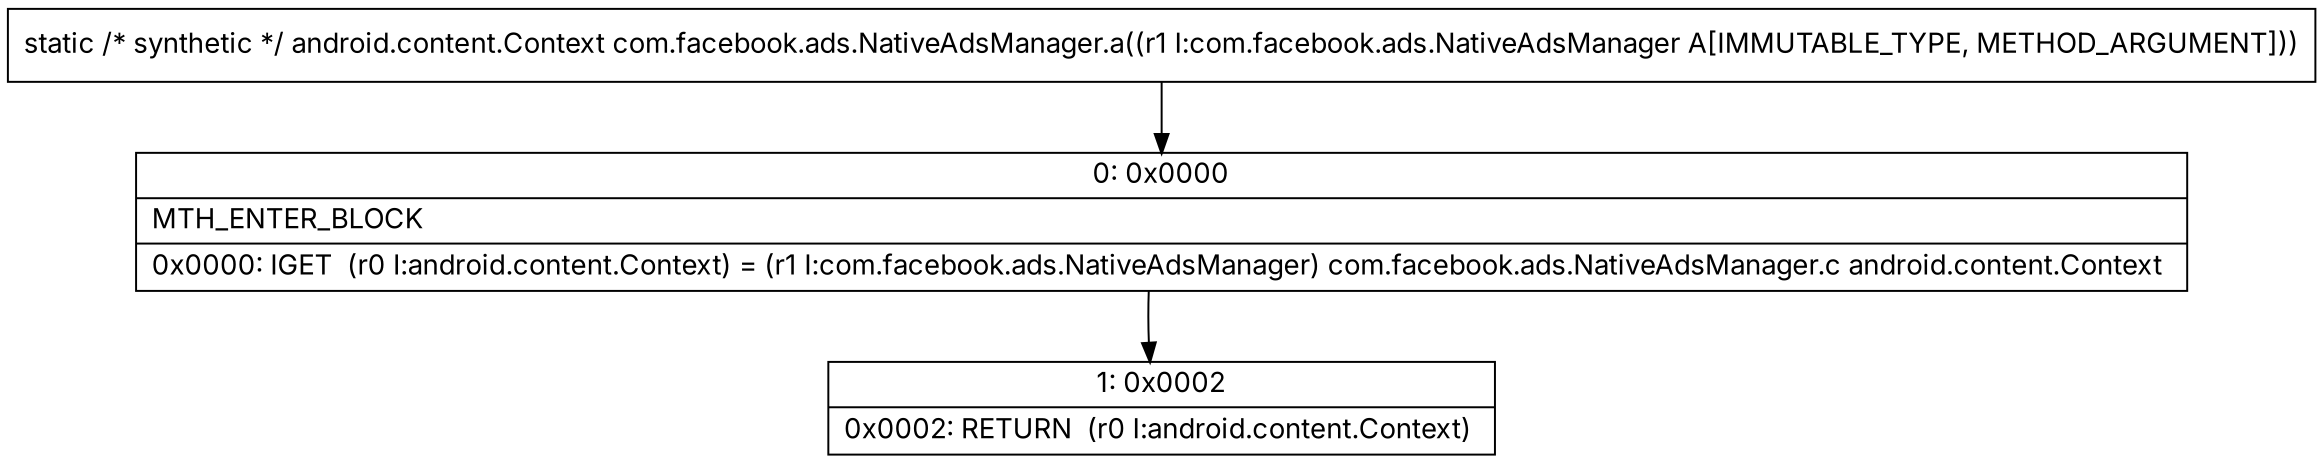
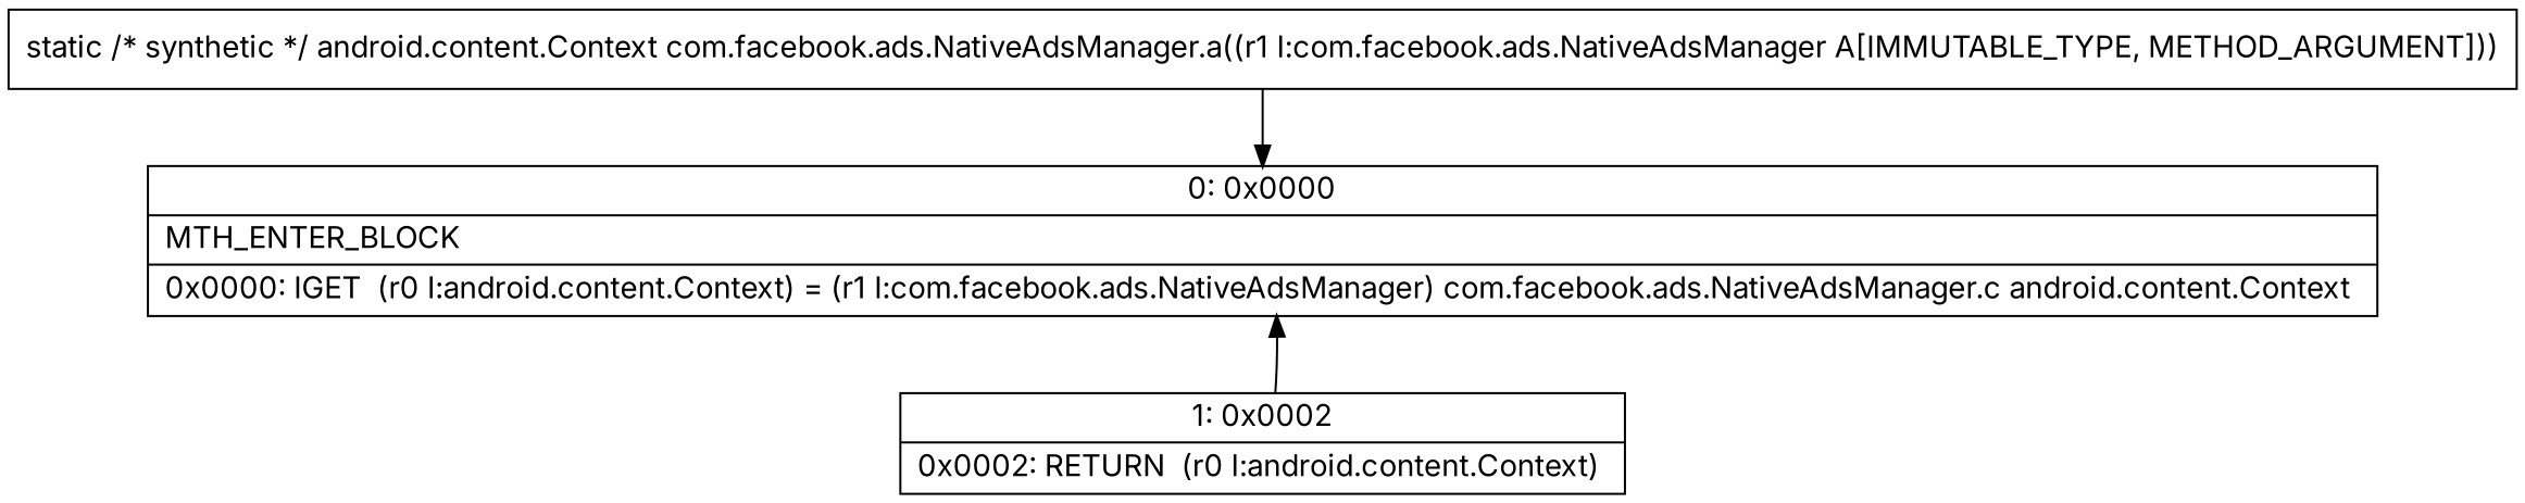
  digraph {
    fontname=Inter
    node [shape=record fontname=Inter]
    edge [fontname=Inter]
    n1 [label="{0\:\ 0x0000|MTH_ENTER_BLOCK\l|0x0000: IGET  (r0 I:android.content.Context) = (r1 I:com.facebook.ads.NativeAdsManager) com.facebook.ads.NativeAdsManager.c android.content.Context \l}"]
    n2 [label="{1\:\ 0x0002|0x0002: RETURN  (r0 I:android.content.Context) \l}"]
    n3 [label="{static \/* synthetic *\/ android.content.Context com.facebook.ads.NativeAdsManager.a((r1 I:com.facebook.ads.NativeAdsManager A[IMMUTABLE_TYPE, METHOD_ARGUMENT])) }"]
-   n1 -> n2
+   n2 -> n1
    n3 -> n1
  }
